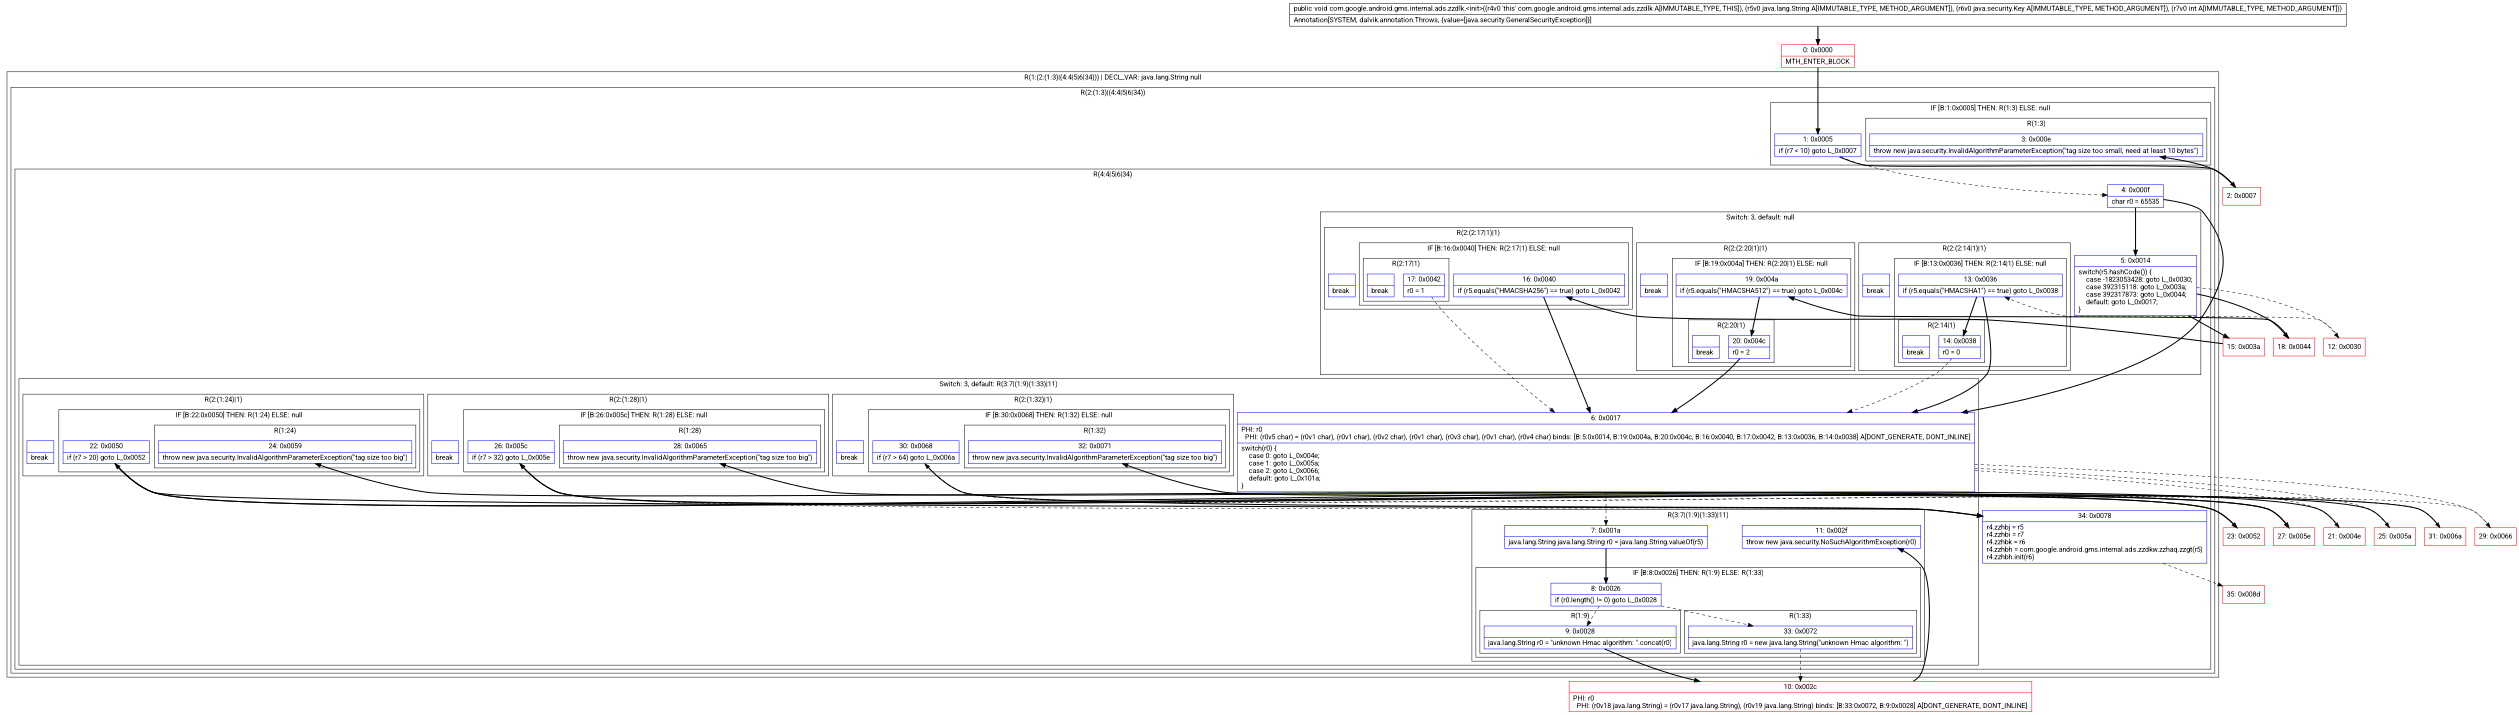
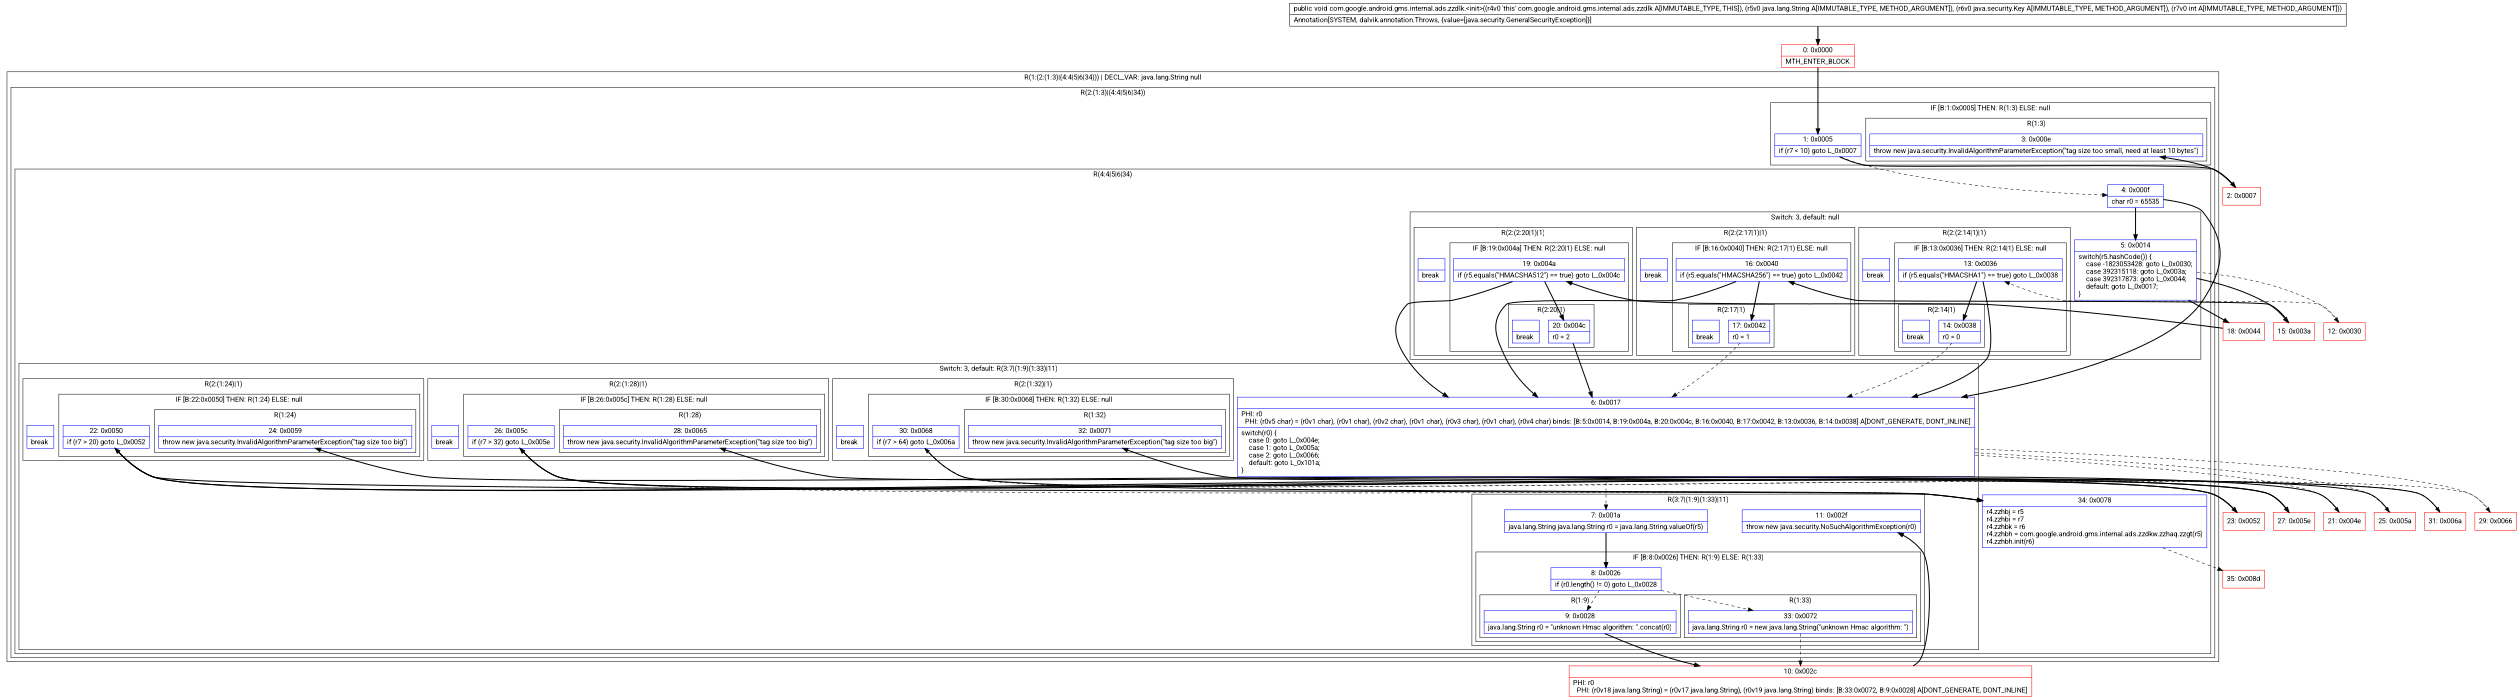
  digraph {
    fontname=Roboto
    node [color=blue fontname=Roboto shape=record]
    edge [fontname=Roboto style=bold]
    n1 [label="{3\:\ 0x000e|throw new java.security.InvalidAlgorithmParameterException(\"tag size too small, need at least 10 bytes\")\l}"]
    n2 [label="{1\:\ 0x0005|if (r7 \< 10) goto L_0x0007\l}"]
    n3 [label="{14\:\ 0x0038|r0 = 0\l}"]
    n4 [label="{|break\l}"]
    n5 [label="{13\:\ 0x0036|if (r5.equals(\"HMACSHA1\") == true) goto L_0x0038\l}"]
    n6 [label="{|break\l}"]
    n7 [label="{17\:\ 0x0042|r0 = 1\l}"]
    n8 [label="{|break\l}"]
    n9 [label="{16\:\ 0x0040|if (r5.equals(\"HMACSHA256\") == true) goto L_0x0042\l}"]
    n10 [label="{|break\l}"]
    n11 [label="{20\:\ 0x004c|r0 = 2\l}"]
    n12 [label="{|break\l}"]
    n13 [label="{19\:\ 0x004a|if (r5.equals(\"HMACSHA512\") == true) goto L_0x004c\l}"]
    n14 [label="{|break\l}"]
    n15 [label="{5\:\ 0x0014|switch(r5.hashCode()) \{\l    case \-1823053428: goto L_0x0030;\l    case 392315118: goto L_0x003a;\l    case 392317873: goto L_0x0044;\l    default: goto L_0x0017;\l\}\l}"]
    n16 [label="{24\:\ 0x0059|throw new java.security.InvalidAlgorithmParameterException(\"tag size too big\")\l}"]
    n17 [label="{22\:\ 0x0050|if (r7 \> 20) goto L_0x0052\l}"]
    n18 [label="{|break\l}"]
    n19 [label="{28\:\ 0x0065|throw new java.security.InvalidAlgorithmParameterException(\"tag size too big\")\l}"]
    n20 [label="{26\:\ 0x005c|if (r7 \> 32) goto L_0x005e\l}"]
    n21 [label="{|break\l}"]
    n22 [label="{32\:\ 0x0071|throw new java.security.InvalidAlgorithmParameterException(\"tag size too big\")\l}"]
    n23 [label="{30\:\ 0x0068|if (r7 \> 64) goto L_0x006a\l}"]
    n24 [label="{|break\l}"]
    n25 [label="{9\:\ 0x0028|java.lang.String r0 = \"unknown Hmac algorithm: \".concat(r0)\l}"]
    n26 [label="{33\:\ 0x0072|java.lang.String r0 = new java.lang.String(\"unknown Hmac algorithm: \")\l}"]
    n27 [label="{8\:\ 0x0026|if (r0.length() != 0) goto L_0x0028\l}"]
    n28 [label="{7\:\ 0x001a|java.lang.String java.lang.String r0 = java.lang.String.valueOf(r5)\l}"]
    n29 [label="{11\:\ 0x002f|throw new java.security.NoSuchAlgorithmException(r0)\l}"]
    n30 [label="{6\:\ 0x0017|PHI: r0 \l  PHI: (r0v5 char) = (r0v1 char), (r0v1 char), (r0v2 char), (r0v1 char), (r0v3 char), (r0v1 char), (r0v4 char) binds: [B:5:0x0014, B:19:0x004a, B:20:0x004c, B:16:0x0040, B:17:0x0042, B:13:0x0036, B:14:0x0038] A[DONT_GENERATE, DONT_INLINE]\l|switch(r0) \{\l    case 0: goto L_0x004e;\l    case 1: goto L_0x005a;\l    case 2: goto L_0x0066;\l    default: goto L_0x101a;\l\}\l}"]
    n31 [label="{4\:\ 0x000f|char r0 = 65535\l}"]
    n32 [label="{34\:\ 0x0078|r4.zzhbj = r5\lr4.zzhbi = r7\lr4.zzhbk = r6\lr4.zzhbh = com.google.android.gms.internal.ads.zzdkw.zzhaq.zzgt(r5)\lr4.zzhbh.init(r6)\l}"]
    n33 [color=red label="{2\:\ 0x0007}"]
    n34 [color=red label="{12\:\ 0x0030}"]
    n35 [color=red label="{15\:\ 0x003a}"]
    n36 [color=red label="{18\:\ 0x0044}"]
    n37 [color=red label="{23\:\ 0x0052}"]
    n38 [color=red label="{27\:\ 0x005e}"]
    n39 [color=red label="{31\:\ 0x006a}"]
    n40 [color=red label="{10\:\ 0x002c|PHI: r0 \l  PHI: (r0v18 java.lang.String) = (r0v17 java.lang.String), (r0v19 java.lang.String) binds: [B:33:0x0072, B:9:0x0028] A[DONT_GENERATE, DONT_INLINE]\l}"]
    n41 [color=red label="{21\:\ 0x004e}"]
    n42 [color=red label="{25\:\ 0x005a}"]
    n43 [color=red label="{29\:\ 0x0066}"]
    n44 [color=red label="{35\:\ 0x008d}"]
    n45 [color=red label="{0\:\ 0x0000|MTH_ENTER_BLOCK\l}"]
    n46 [label="{public void com.google.android.gms.internal.ads.zzdlk.\<init\>((r4v0 'this' com.google.android.gms.internal.ads.zzdlk A[IMMUTABLE_TYPE, THIS]), (r5v0 java.lang.String A[IMMUTABLE_TYPE, METHOD_ARGUMENT]), (r6v0 java.security.Key A[IMMUTABLE_TYPE, METHOD_ARGUMENT]), (r7v0 int A[IMMUTABLE_TYPE, METHOD_ARGUMENT]))  | Annotation[SYSTEM, dalvik.annotation.Throws, \{value=[java.security.GeneralSecurityException]\}]\l}" color=""]
    subgraph cluster_1 {
      label="R(1:(2:(1:3)|(4:4|5|6|34))) | DECL_VAR: java.lang.String null\l"
      subgraph cluster_2 {
        label="R(2:(1:3)|(4:4|5|6|34))"
        subgraph cluster_3 {
          label="IF [B:1:0x0005] THEN: R(1:3) ELSE: null"
          n2
          subgraph cluster_4 {
            label="R(1:3)"
            n1
          }
        }
        subgraph cluster_5 {
          label="R(4:4|5|6|34)"
          n31
          n32
          subgraph cluster_6 {
            label="Switch: 3, default: null"
            n15
            subgraph cluster_7 {
              label="R(2:(2:14|1)|1)"
              n6
              subgraph cluster_8 {
                label="IF [B:13:0x0036] THEN: R(2:14|1) ELSE: null"
                n5
                subgraph cluster_9 {
                  label="R(2:14|1)"
                  n3
                  n4
                }
              }
            }
            subgraph cluster_10 {
              label="R(2:(2:17|1)|1)"
              n10
              subgraph cluster_11 {
                label="IF [B:16:0x0040] THEN: R(2:17|1) ELSE: null"
                n9
                subgraph cluster_12 {
                  label="R(2:17|1)"
                  n7
                  n8
                }
              }
            }
            subgraph cluster_13 {
              label="R(2:(2:20|1)|1)"
              n14
              subgraph cluster_14 {
                label="IF [B:19:0x004a] THEN: R(2:20|1) ELSE: null"
                n13
                subgraph cluster_15 {
                  label="R(2:20|1)"
                  n11
                  n12
                }
              }
            }
          }
          subgraph cluster_16 {
            label="Switch: 3, default: R(3:7|(1:9)(1:33)|11)"
            n30
            subgraph cluster_17 {
              label="R(2:(1:24)|1)"
              n18
              subgraph cluster_18 {
                label="IF [B:22:0x0050] THEN: R(1:24) ELSE: null"
                n17
                subgraph cluster_19 {
                  label="R(1:24)"
                  n16
                }
              }
            }
            subgraph cluster_20 {
              label="R(2:(1:28)|1)"
              n21
              subgraph cluster_21 {
                label="IF [B:26:0x005c] THEN: R(1:28) ELSE: null"
                n20
                subgraph cluster_22 {
                  label="R(1:28)"
                  n19
                }
              }
            }
            subgraph cluster_23 {
              label="R(2:(1:32)|1)"
              n24
              subgraph cluster_24 {
                label="IF [B:30:0x0068] THEN: R(1:32) ELSE: null"
                n23
                subgraph cluster_25 {
                  label="R(1:32)"
                  n22
                }
              }
            }
            subgraph cluster_26 {
              label="R(3:7|(1:9)(1:33)|11)"
              n28
              n29
              subgraph cluster_27 {
                label="IF [B:8:0x0026] THEN: R(1:9) ELSE: R(1:33)"
                n27
                subgraph cluster_28 {
                  label="R(1:9)"
                  n25
                }
                subgraph cluster_29 {
                  label="R(1:33)"
                  n26
                }
              }
            }
          }
        }
      }
    }
    n2 -> n31 [style=dashed]
    n2 -> n33
    n3 -> n30 [style=dashed]
    n5 -> n3
    n5 -> n30
    n7 -> n30 [style=dashed]
+   n9 -> n7
    n9 -> n30
    n11 -> n30
    n13 -> n11
+   n13 -> n30
    n15 -> n34 [style=dashed]
    n15 -> n35
    n15 -> n36
    n17 -> n32
    n17 -> n37
    n20 -> n32 [style=dashed]
    n20 -> n38
    n23 -> n32
    n23 -> n39 [style=dashed]
    n25 -> n40
    n26 -> n40 [style=dashed]
    n27 -> n25 [style=dashed]
    n27 -> n26 [style=dashed]
    n28 -> n27
    n30 -> n28 [style=dashed]
    n30 -> n41 [style=dashed]
    n30 -> n42 [style=dashed]
    n30 -> n43 [style=dashed]
    n31 -> n15
    n31 -> n30
    n32 -> n44 [style=dashed]
    n33 -> n1
    n34 -> n5 [style=dashed]
    n35 -> n9
    n36 -> n13
    n37 -> n16
    n38 -> n19
    n39 -> n22
    n40 -> n29
    n41 -> n17
    n42 -> n20
    n43 -> n23 [style=dashed]
    n45 -> n2
    n46 -> n45
  }
